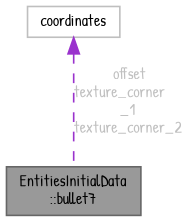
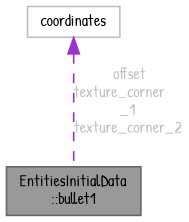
  digraph {
    fontname="Patrick Hand"
    node [fontname="Patrick Hand" fontsize=10 shape=box style=filled]
-   n1 [color=gray40 fillcolor=grey60 fontcolor=black height=0.2 label="EntitiesInitialData\l::bullet7" width=0.4]
+   n1 [color=gray40 fillcolor=grey60 fontcolor=black height=0.2 label="EntitiesInitialData\l::bullet1" width=0.4]
    n2 [color=grey75 fillcolor=white height=0.2 label=coordinates width=0.4]
    n2 -> n1 [color=darkorchid3 dir=back fontcolor=grey fontname="Patrick Hand" fontsize=10 label=" offset\ntexture_corner\l_1\ntexture_corner_2" labelfontname=Helvetica labelfontsize=10 style=dashed]
  }
